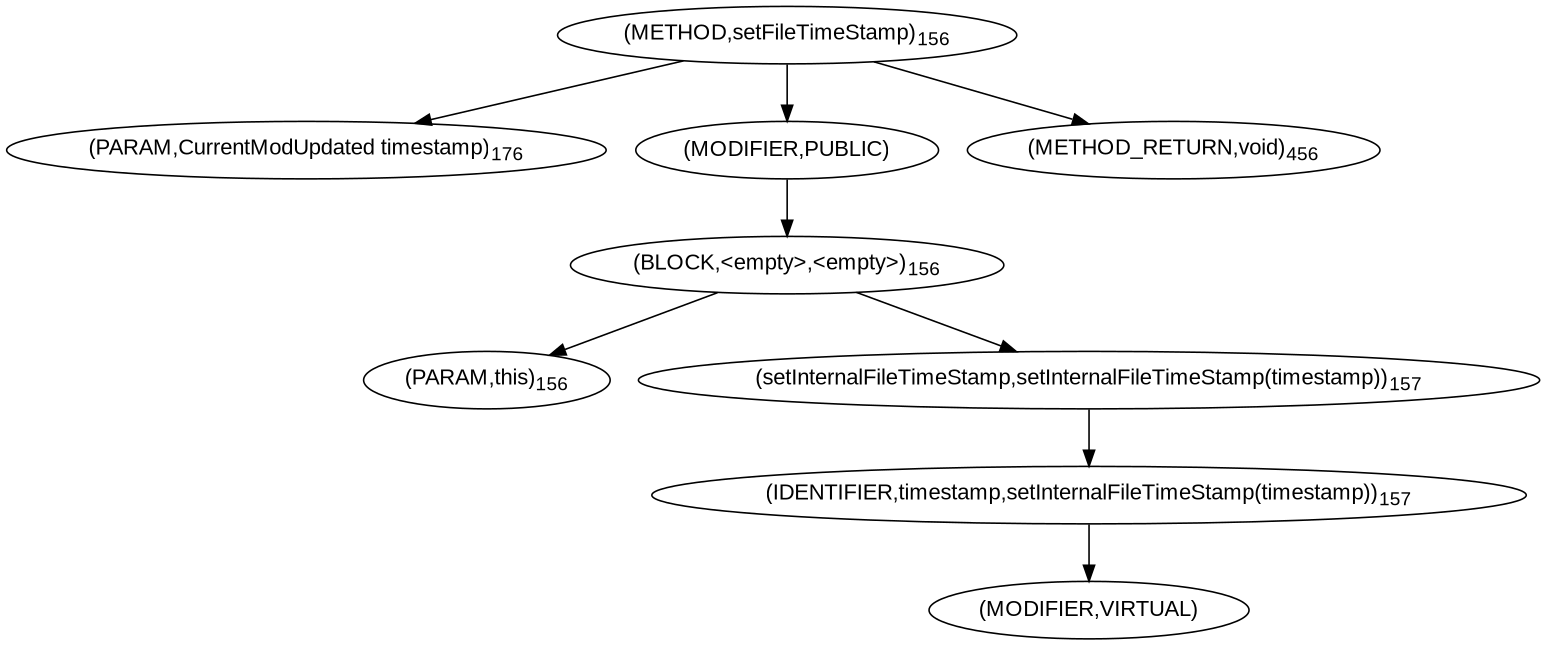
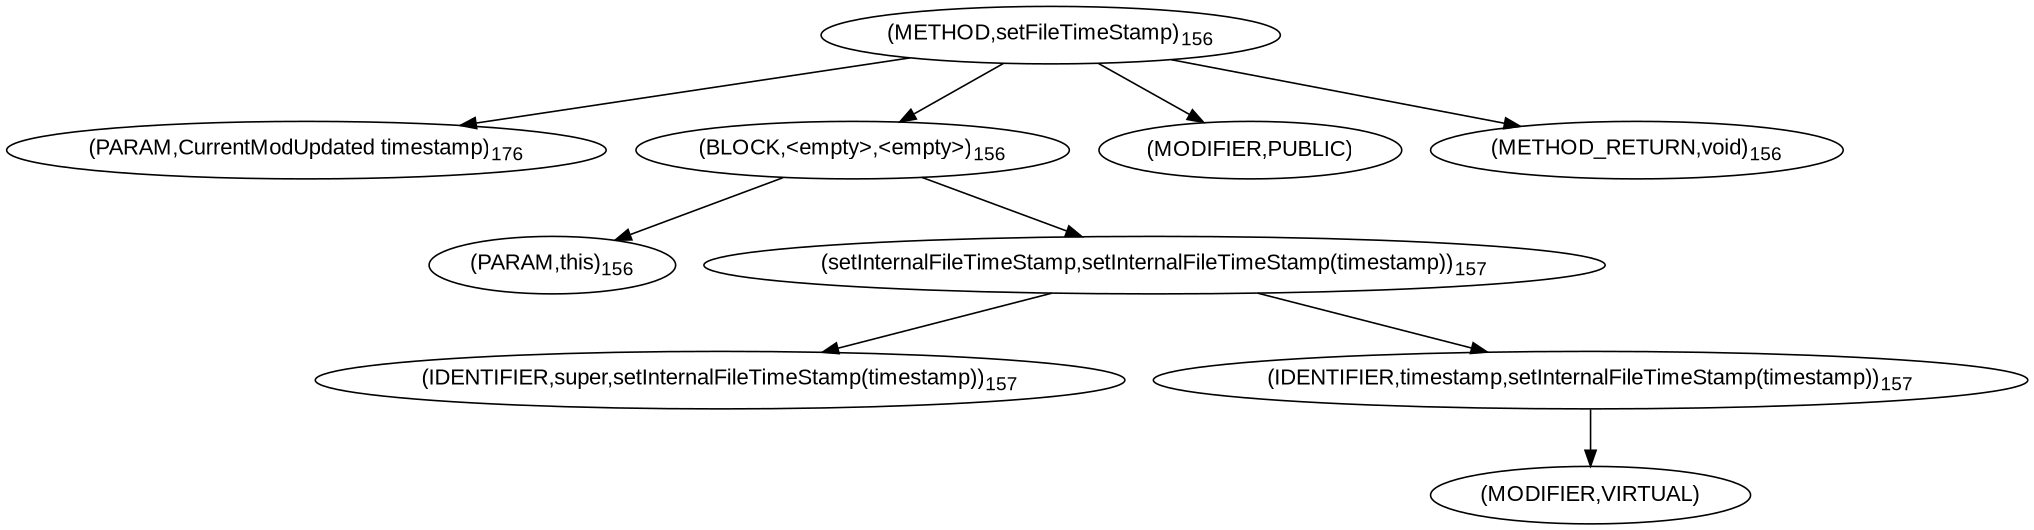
  digraph {
    fontname="Liberation Sans"
    node [fontname="Liberation Sans"]
    edge [fontname="Liberation Sans"]
    n1 [label=<(METHOD,setFileTimeStamp)<SUB>156</SUB>>]
    n2 [label=<(PARAM,CurrentModUpdated timestamp)<SUB>176</SUB>>]
    n3 [label=<(BLOCK,&lt;empty&gt;,&lt;empty&gt;)<SUB>156</SUB>>]
    n4 [label=<(MODIFIER,PUBLIC)>]
-   n5 [label=<(METHOD_RETURN,void)<SUB>456</SUB>>]
+   n5 [label=<(METHOD_RETURN,void)<SUB>156</SUB>>]
    n6 [label=<(PARAM,this)<SUB>156</SUB>>]
    n7 [label=<(setInternalFileTimeStamp,setInternalFileTimeStamp(timestamp))<SUB>157</SUB>>]
    n8 [label=<(MODIFIER,VIRTUAL)>]
+   n9 [label=<(IDENTIFIER,super,setInternalFileTimeStamp(timestamp))<SUB>157</SUB>>]
    n10 [label=<(IDENTIFIER,timestamp,setInternalFileTimeStamp(timestamp))<SUB>157</SUB>>]
    n1 -> n2
-   n4 -> n3
+   n1 -> n3
    n1 -> n4
    n1 -> n5
    n3 -> n6
    n3 -> n7
+   n7 -> n9
    n7 -> n10
    n10 -> n8
  }
